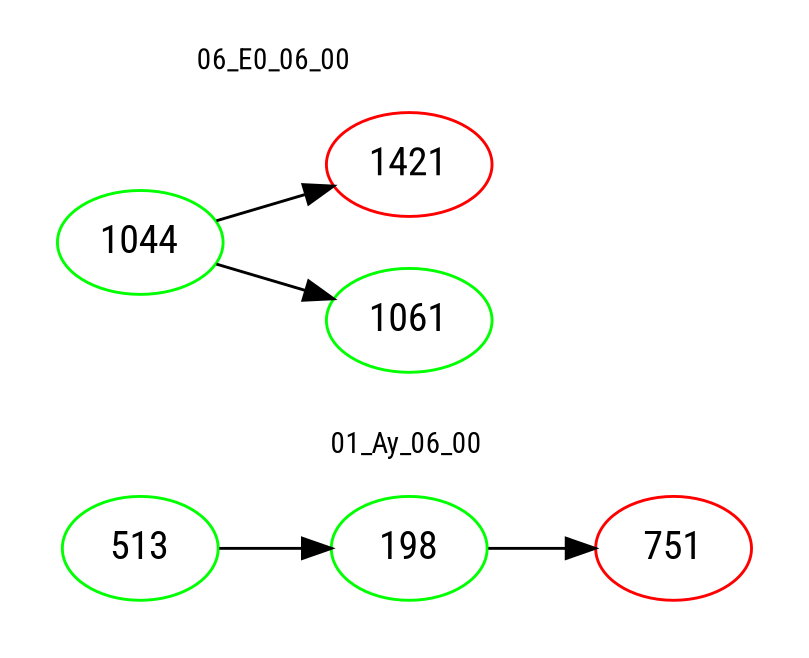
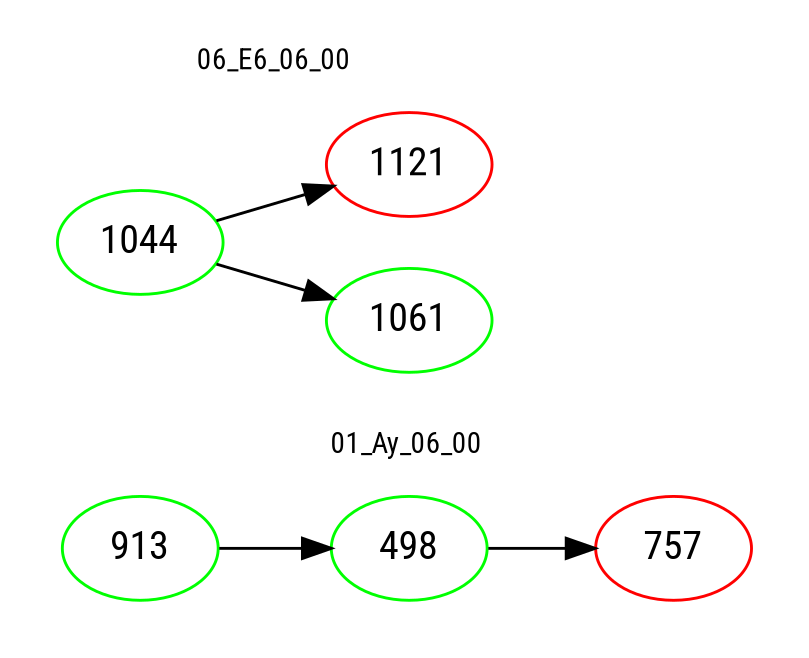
  digraph {
    fontname="Roboto Condensed"
    rankdir=LR
    node [color=green fontname="Roboto Condensed"]
    edge [color=black fontname="Roboto Condensed"]
-   n1 [label=198]
-   n2 [label=513]
-   n3 [color=red label=751]
+   n1 [label=498]
+   n2 [label=913]
+   n3 [color=red label=757]
    n4 [label=1044]
    n5 [label=1061]
-   n6 [color=red label=1421]
+   n6 [color=red label=1121]
    subgraph cluster_1 {
      color=white
      fontsize=10
      label="01_Ay_06_00"
      n1
      n2
      n3
    }
    subgraph cluster_2 {
      color=white
      fontsize=10
-     label="06_E0_06_00"
+     label="06_E6_06_00"
      n4
      n5
      n6
    }
    n1 -> n3
    n2 -> n1
    n4 -> n5
    n4 -> n6
  }
